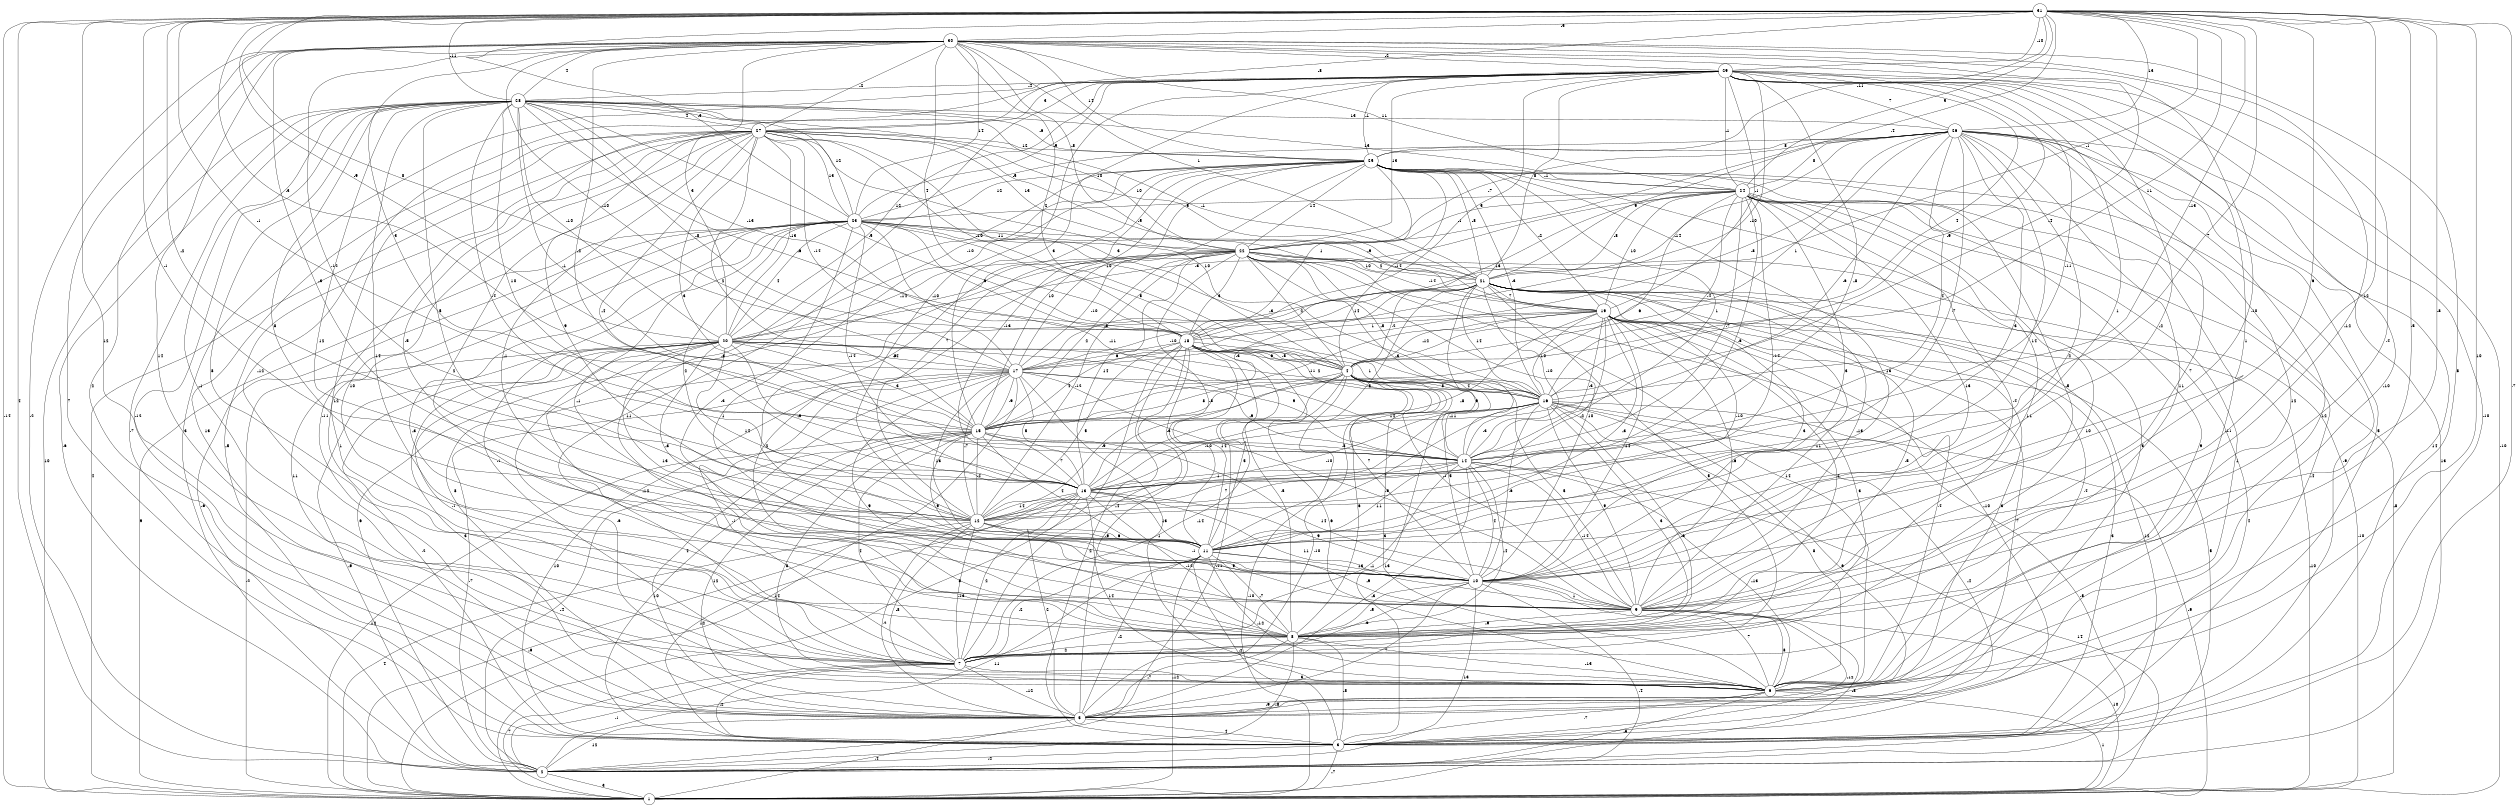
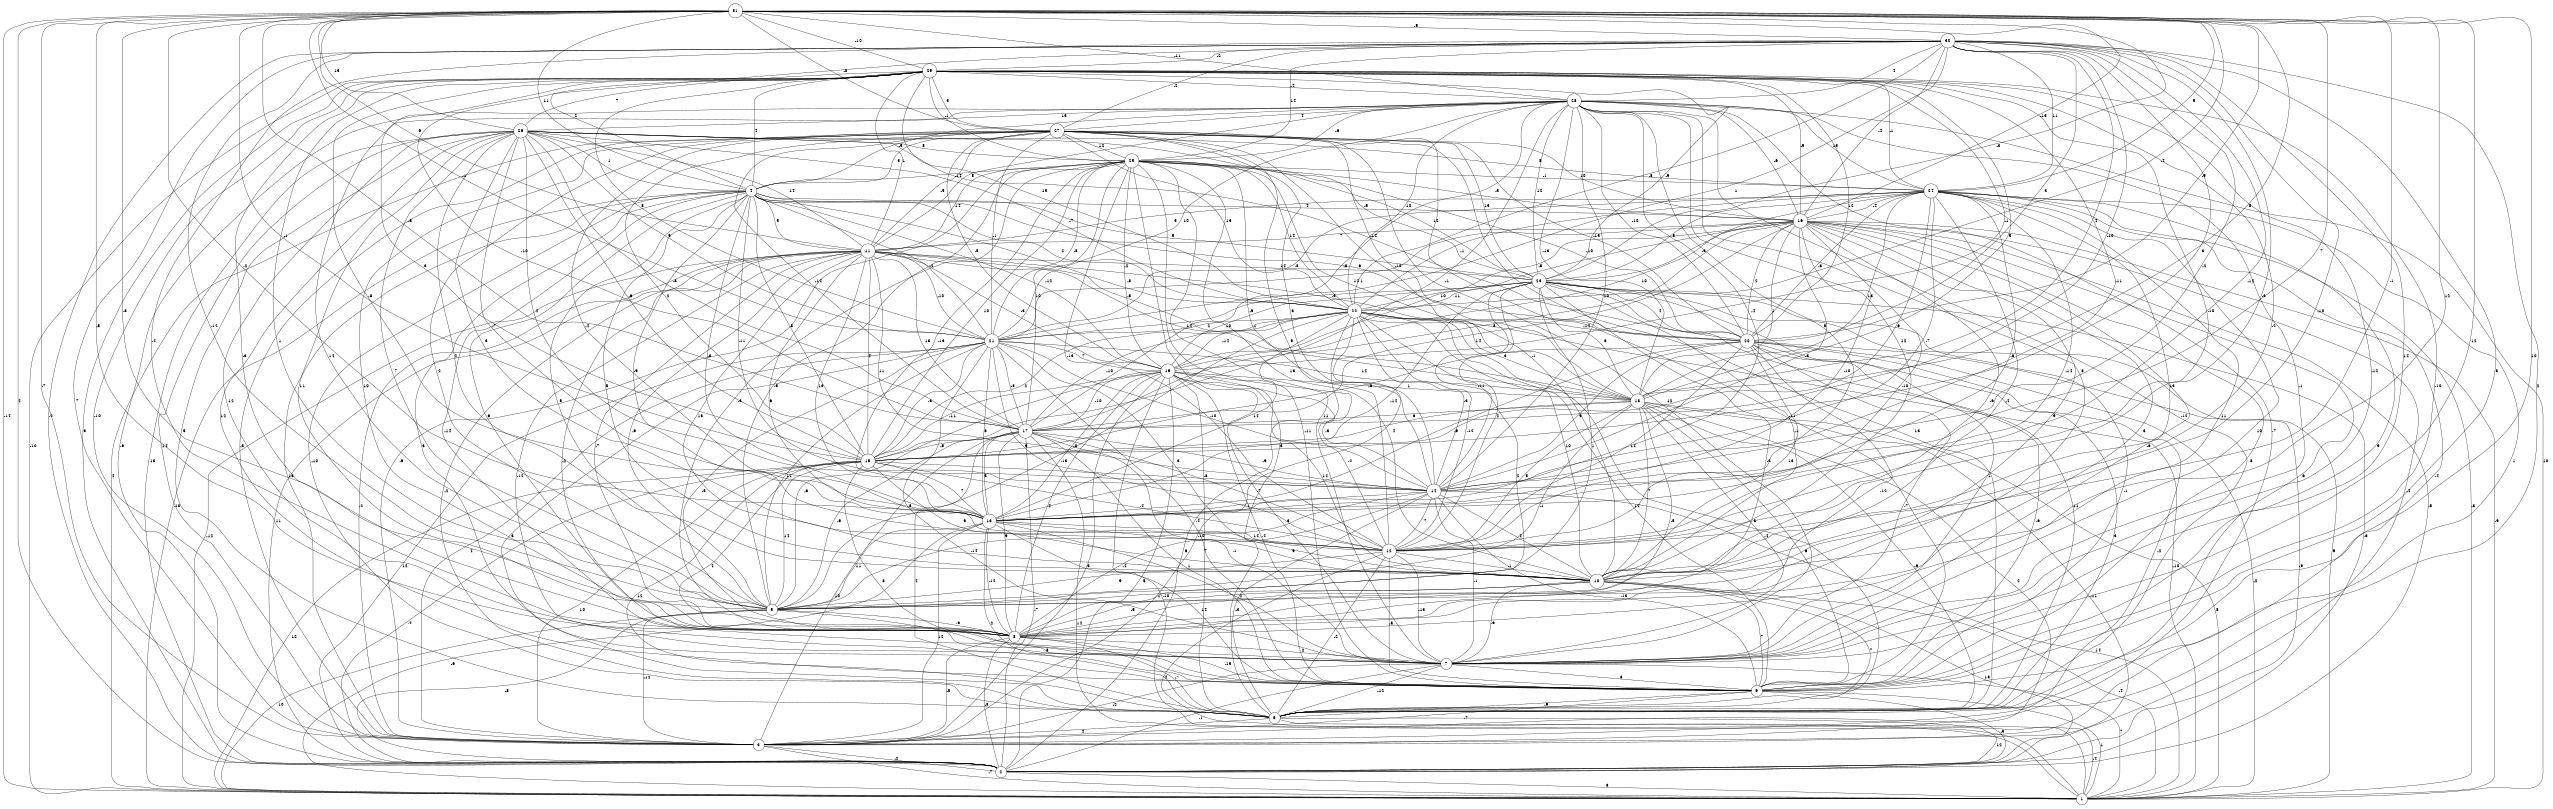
  graph {
    fontname="Helvetica,Arial,sans-serif"
    node [shape=circle]
    31
    1
    2
    3
    4
    6
    7
    8
    9
    10
    11
    12
    13
    14
    15
    16
    17
    18
    20
    21
    22
    23
    24
    25
    26
    27
    28
    29
    30
    5
    19
    31 -- 1 [label=-14]
    31 -- 2 [label=4]
    31 -- 3 [label=-7]
    31 -- 4 [label=11]
    31 -- 6 [label=10]
    31 -- 7 [label=12]
    31 -- 8 [label=-5]
    31 -- 9 [label=-8]
    31 -- 10 [label=12]
    31 -- 11 [label=6]
    31 -- 12 [label=-1]
    31 -- 13 [label=-2]
    31 -- 14 [label=7]
    31 -- 15 [label=-1]
    31 -- 16 [label=-13]
    31 -- 17 [label=-3]
    31 -- 18 [label=8]
    31 -- 20 [label=-9]
    31 -- 21 [label=-1]
    31 -- 22 [label=-4]
    31 -- 23 [label=-3]
    31 -- 24 [label=5]
-   31 -- 25 [label=-11]
    31 -- 26 [label=13]
    31 -- 27 [label=-8]
    31 -- 28 [label=-11]
    31 -- 29 [label=-10]
    31 -- 30 [label=-5]
    2 -- 1 [label=3]
    3 -- 1 [label=-7]
    3 -- 2 [label=-2]
    4 -- 1 [label=-10]
    4 -- 3 [label=13]
    4 -- 16 [label=4]
    6 -- 1 [label=1]
    6 -- 2 [label=-5]
    6 -- 3 [label=-7]
    6 -- 4 [label=3]
    6 -- 5 [label=-9]
    7 -- 1 [label=7]
    7 -- 2 [label=-1]
    7 -- 3 [label=-2]
    7 -- 4 [label=-14]
    7 -- 6 [label=3]
    7 -- 5 [label=-12]
    8 -- 2 [label=-8]
    8 -- 3 [label=-8]
    8 -- 4 [label=6]
    8 -- 6 [label=-13]
    8 -- 7 [label=2]
    8 -- 5 [label=-7]
    9 -- 1 [label=10]
    9 -- 2 [label=-8]
    9 -- 3 [label=-12]
    9 -- 4 [label=5]
    9 -- 6 [label=8]
    9 -- 8 [label=-9]
    10 -- 1 [label=-4]
    10 -- 2 [label=13]
    10 -- 4 [label=5]
    10 -- 6 [label=7]
    10 -- 7 [label=-9]
    10 -- 8 [label=-5]
    10 -- 9 [label=1]
    10 -- 5 [label=7]
    11 -- 1 [label=-12]
    11 -- 2 [label=11]
    11 -- 3 [label=-2]
    11 -- 4 [label=5]
    11 -- 6 [label=-12]
    11 -- 7 [label=-2]
    11 -- 8 [label=-7]
    11 -- 9 [label=-9]
    11 -- 10 [label=13]
    11 -- 5 [label=-2]
    12 -- 1 [label=4]
    12 -- 4 [label=-9]
    12 -- 6 [label=-8]
    12 -- 7 [label=-13]
    12 -- 9 [label=9]
    12 -- 10 [label=-1]
    12 -- 11 [label=6]
    12 -- 5 [label=-2]
    13 -- 1 [label=-6]
    13 -- 3 [label=12]
    13 -- 4 [label=-3]
    13 -- 6 [label=14]
    13 -- 7 [label=2]
    13 -- 8 [label=-12]
    13 -- 9 [label=11]
    13 -- 10 [label=9]
    13 -- 11 [label=13]
    13 -- 12 [label=14]
    13 -- 5 [label=2]
    14 -- 1 [label=14]
    14 -- 4 [label=-11]
    14 -- 6 [label=-13]
    14 -- 7 [label=-1]
    14 -- 8 [label=-4]
    14 -- 9 [label=-14]
    14 -- 10 [label=4]
    14 -- 11 [label=11]
    14 -- 12 [label=7]
    14 -- 13 [label=1]
    14 -- 5 [label=-3]
    15 -- 1 [label=12]
    15 -- 2 [label=-4]
    15 -- 3 [label=10]
    15 -- 4 [label=8]
    15 -- 6 [label=8]
    15 -- 7 [label=4]
    15 -- 9 [label=14]
    15 -- 10 [label=9]
    15 -- 11 [label=4]
    15 -- 12 [label=-4]
    15 -- 13 [label=7]
    15 -- 14 [label=-8]
    15 -- 5 [label=12]
    16 -- 1 [label=-9]
    16 -- 2 [label=-5]
    16 -- 3 [label=-4]
    16 -- 6 [label=8]
    16 -- 7 [label=-6]
    16 -- 8 [label=3]
    16 -- 9 [label=9]
    16 -- 10 [label=-6]
    16 -- 11 [label=7]
    16 -- 12 [label=-10]
    16 -- 13 [label=-10]
    16 -- 14 [label=-3]
    16 -- 15 [label=14]
    16 -- 5 [label=6]
    17 -- 1 [label=14]
    17 -- 2 [label=-7]
    17 -- 3 [label=10]
    17 -- 6 [label=1]
    17 -- 7 [label=-1]
    17 -- 8 [label=9]
    17 -- 9 [label=-9]
    17 -- 11 [label=13]
    17 -- 12 [label=-7]
    17 -- 13 [label=5]
    17 -- 14 [label=-9]
    17 -- 15 [label=-9]
    17 -- 16 [label=8]
    17 -- 5 [label=4]
    18 -- 1 [label=8]
    18 -- 2 [label=-11]
    18 -- 3 [label=2]
    18 -- 4 [label=-5]
    18 -- 6 [label=6]
    18 -- 7 [label=-4]
    18 -- 8 [label=-5]
    18 -- 9 [label=-1]
    18 -- 10 [label=7]
    18 -- 11 [label=14]
    18 -- 12 [label=5]
    18 -- 15 [label=4]
    18 -- 16 [label=1]
    18 -- 17 [label=6]
    18 -- 5 [label=-9]
    20 -- 1 [label=-2]
    20 -- 2 [label=-9]
    20 -- 3 [label=-2]
    20 -- 4 [label=6]
    20 -- 6 [label=-6]
-   20 -- 7 [label=-1]
+   20 -- 7 [label=-7]
    20 -- 8 [label=-12]
    20 -- 10 [label=13]
    20 -- 11 [label=-3]
    20 -- 12 [label=14]
    20 -- 13 [label=-9]
    20 -- 14 [label=9]
-   20 -- 15 [label=3]
    20 -- 16 [label=2]
    20 -- 17 [label=-6]
    20 -- 5 [label=3]
    21 -- 2 [label=12]
    21 -- 3 [label=4]
    21 -- 4 [label=-2]
    21 -- 6 [label=-4]
    21 -- 7 [label=5]
    21 -- 8 [label=-5]
    21 -- 9 [label=11]
    21 -- 10 [label=3]
    21 -- 11 [label=-10]
    21 -- 12 [label=9]
    21 -- 13 [label=8]
    21 -- 14 [label=-10]
    21 -- 15 [label=-3]
    21 -- 16 [label=14]
    21 -- 17 [label=-8]
    21 -- 18 [label=14]
    21 -- 5 [label=3]
    21 -- 19 [label=7]
    22 -- 1 [label=-10]
    22 -- 2 [label=6]
    22 -- 3 [label=-10]
    22 -- 4 [label=2]
    22 -- 6 [label=14]
    22 -- 8 [label=2]
    22 -- 9 [label=-13]
    22 -- 10 [label=10]
    22 -- 11 [label=-8]
    22 -- 12 [label=-12]
    22 -- 13 [label=14]
    22 -- 14 [label=-3]
    22 -- 15 [label=2]
    22 -- 16 [label=-5]
    22 -- 17 [label=-10]
    22 -- 18 [label=3]
    22 -- 20 [label=-14]
    22 -- 21 [label=2]
    22 -- 5 [label=8]
    22 -- 19 [label=-14]
    23 -- 1 [label=9]
    23 -- 2 [label=-6]
    23 -- 4 [label=5]
    23 -- 6 [label=-1]
    23 -- 7 [label=1]
    23 -- 8 [label=-3]
    23 -- 9 [label=1]
    23 -- 10 [label=-1]
    23 -- 12 [label=2]
    23 -- 13 [label=-14]
    23 -- 14 [label=-11]
    23 -- 16 [label=-3]
    23 -- 18 [label=6]
    23 -- 20 [label=4]
    23 -- 21 [label=-9]
    23 -- 22 [label=11]
    23 -- 5 [label=11]
    23 -- 19 [label=10]
    24 -- 1 [label=-8]
    24 -- 3 [label=-4]
    24 -- 6 [label=9]
    24 -- 7 [label=10]
    24 -- 8 [label=11]
    24 -- 9 [label=-4]
    24 -- 10 [label=13]
    24 -- 11 [label=3]
    24 -- 12 [label=-14]
    24 -- 13 [label=-6]
    24 -- 14 [label=-7]
    24 -- 15 [label=6]
    24 -- 16 [label=-4]
    24 -- 18 [label=13]
    24 -- 20 [label=-3]
    24 -- 21 [label=-8]
    24 -- 22 [label=-1]
    24 -- 23 [label=5]
    24 -- 5 [label=1]
    24 -- 19 [label=10]
    25 -- 3 [label=-9]
    25 -- 4 [label=-14]
    25 -- 6 [label=-11]
    25 -- 7 [label=11]
    25 -- 8 [label=-3]
    25 -- 9 [label=-5]
    25 -- 10 [label=13]
    25 -- 11 [label=14]
-   25 -- 12 [label=7]
+   25 -- 12 [label=-13]
    25 -- 13 [label=-13]
    25 -- 14 [label=1]
    25 -- 15 [label=10]
    25 -- 16 [label=-3]
    25 -- 17 [label=10]
    25 -- 18 [label=1]
    25 -- 20 [label=-10]
    25 -- 21 [label=-8]
    25 -- 22 [label=14]
    25 -- 23 [label=12]
    25 -- 24 [label=-1]
    25 -- 5 [label=3]
    25 -- 19 [label=-2]
    26 -- 2 [label=13]
    26 -- 3 [label=14]
    26 -- 4 [label=1]
    26 -- 6 [label=12]
    26 -- 7 [label=12]
    26 -- 8 [label=11]
    26 -- 9 [label=7]
    26 -- 10 [label=2]
    26 -- 11 [label=14]
    26 -- 12 [label=3]
    26 -- 13 [label=-7]
    26 -- 14 [label=4]
    26 -- 15 [label=-6]
    26 -- 17 [label=-8]
    26 -- 20 [label=-14]
    26 -- 21 [label=9]
    26 -- 22 [label=-7]
    26 -- 23 [label=-5]
    26 -- 24 [label=8]
    26 -- 25 [label=8]
    26 -- 5 [label=5]
    27 -- 1 [label=4]
    27 -- 3 [label=-5]
    27 -- 4 [label=3]
    27 -- 6 [label=-11]
    27 -- 7 [label=12]
    27 -- 8 [label=10]
    27 -- 9 [label=2]
    27 -- 10 [label=-1]
    27 -- 11 [label=-5]
    27 -- 12 [label=9]
    27 -- 13 [label=-4]
    27 -- 14 [label=3]
    27 -- 15 [label=2]
    27 -- 16 [label=10]
    27 -- 17 [label=-14]
    27 -- 18 [label=-10]
    27 -- 20 [label=-13]
    27 -- 21 [label=-1]
    27 -- 22 [label=13]
    27 -- 23 [label=13]
    27 -- 25 [label=12]
    27 -- 5 [label=13]
    27 -- 19 [label=-5]
    28 -- 1 [label=10]
    28 -- 2 [label=-6]
    28 -- 3 [label=-7]
    28 -- 4 [label=-5]
    28 -- 7 [label=-1]
    28 -- 8 [label=8]
    28 -- 9 [label=14]
    28 -- 10 [label=12]
    28 -- 11 [label=8]
    28 -- 12 [label=5]
    28 -- 13 [label=-4]
    28 -- 14 [label=10]
    28 -- 15 [label=-1]
    28 -- 16 [label=-6]
    28 -- 17 [label=-8]
    28 -- 18 [label=-13]
    28 -- 20 [label=-10]
    28 -- 21 [label=10]
    28 -- 22 [label=10]
    28 -- 23 [label=12]
    28 -- 24 [label=13]
    28 -- 25 [label=-6]
    28 -- 26 [label=13]
    28 -- 27 [label=4]
    28 -- 5 [label=-12]
    29 -- 1 [label=-10]
    29 -- 2 [label=3]
    29 -- 3 [label=-10]
    29 -- 4 [label=4]
    29 -- 6 [label=-10]
    29 -- 7 [label=-12]
    29 -- 8 [label=-3]
    29 -- 9 [label=1]
    29 -- 10 [label=-2]
    29 -- 11 [label=1]
    29 -- 12 [label=-10]
    29 -- 13 [label=-8]
    29 -- 14 [label=-11]
    29 -- 15 [label=3]
    29 -- 16 [label=-9]
    29 -- 17 [label=-10]
    29 -- 18 [label=5]
    29 -- 20 [label=12]
    29 -- 21 [label=8]
    29 -- 22 [label=13]
    29 -- 23 [label=-9]
    29 -- 24 [label=-1]
    29 -- 25 [label=-1]
    29 -- 26 [label=7]
    29 -- 27 [label=3]
    29 -- 28 [label=-4]
    29 -- 19 [label=-1]
    30 -- 2 [label=-2]
    30 -- 3 [label=7]
    30 -- 4 [label=2]
    30 -- 6 [label=8]
    30 -- 7 [label=14]
    30 -- 8 [label=-4]
    30 -- 9 [label=-12]
    30 -- 10 [label=-10]
    30 -- 12 [label=-3]
    30 -- 13 [label=-12]
    30 -- 14 [label=-2]
    30 -- 15 [label=3]
    30 -- 16 [label=-4]
    30 -- 17 [label=-10]
    30 -- 18 [label=4]
    30 -- 20 [label=3]
    30 -- 21 [label=1]
    30 -- 22 [label=-8]
-   30 -- 23 [label=14]
+   11 -- 23 [label=14]
    30 -- 24 [label=11]
    30 -- 25 [label=14]
    30 -- 27 [label=-2]
    30 -- 28 [label=4]
    30 -- 29 [label=-2]
    30 -- 5 [label=2]
    5 -- 1 [label=-4]
    5 -- 2 [label=12]
    5 -- 3 [label=4]
    5 -- 4 [label=-10]
    19 -- 1 [label=-10]
    19 -- 2 [label=5]
    19 -- 3 [label=3]
    19 -- 4 [label=-12]
    19 -- 6 [label=-4]
    19 -- 7 [label=3]
    19 -- 8 [label=4]
    19 -- 9 [label=-6]
    19 -- 10 [label=14]
    19 -- 11 [label=-3]
    19 -- 12 [label=-2]
    19 -- 13 [label=-8]
    19 -- 14 [label=-3]
    19 -- 15 [label=-11]
    19 -- 16 [label=10]
    19 -- 17 [label=-10]
    19 -- 18 [label=1]
    19 -- 5 [label=7]
  }
